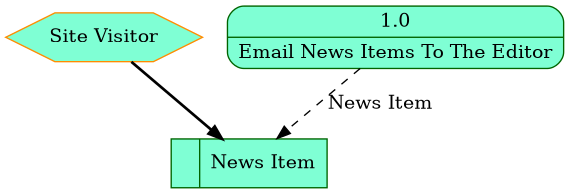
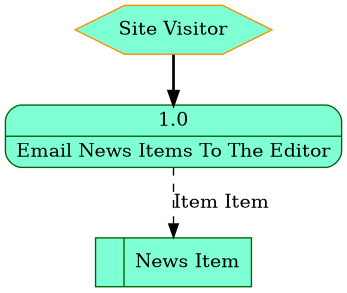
  digraph {
    node [color=darkgreen fillcolor=aquamarine style=filled]
    n1 [label="<f0>  |<f1> News Item " shape=record]
    n2 [color=darkorange label="Site Visitor" shape=hexagon]
    n3 [label="{<f0> 1.0|<f1> Email News Items To The Editor }" shape=Mrecord]
-   n2 -> n1 [style=bold]
-   n3 -> n1 [label="News Item" style=dashed]
+   n2 -> n3 [style=bold]
+   n3 -> n1 [label="Item Item" style=dashed]
  }
